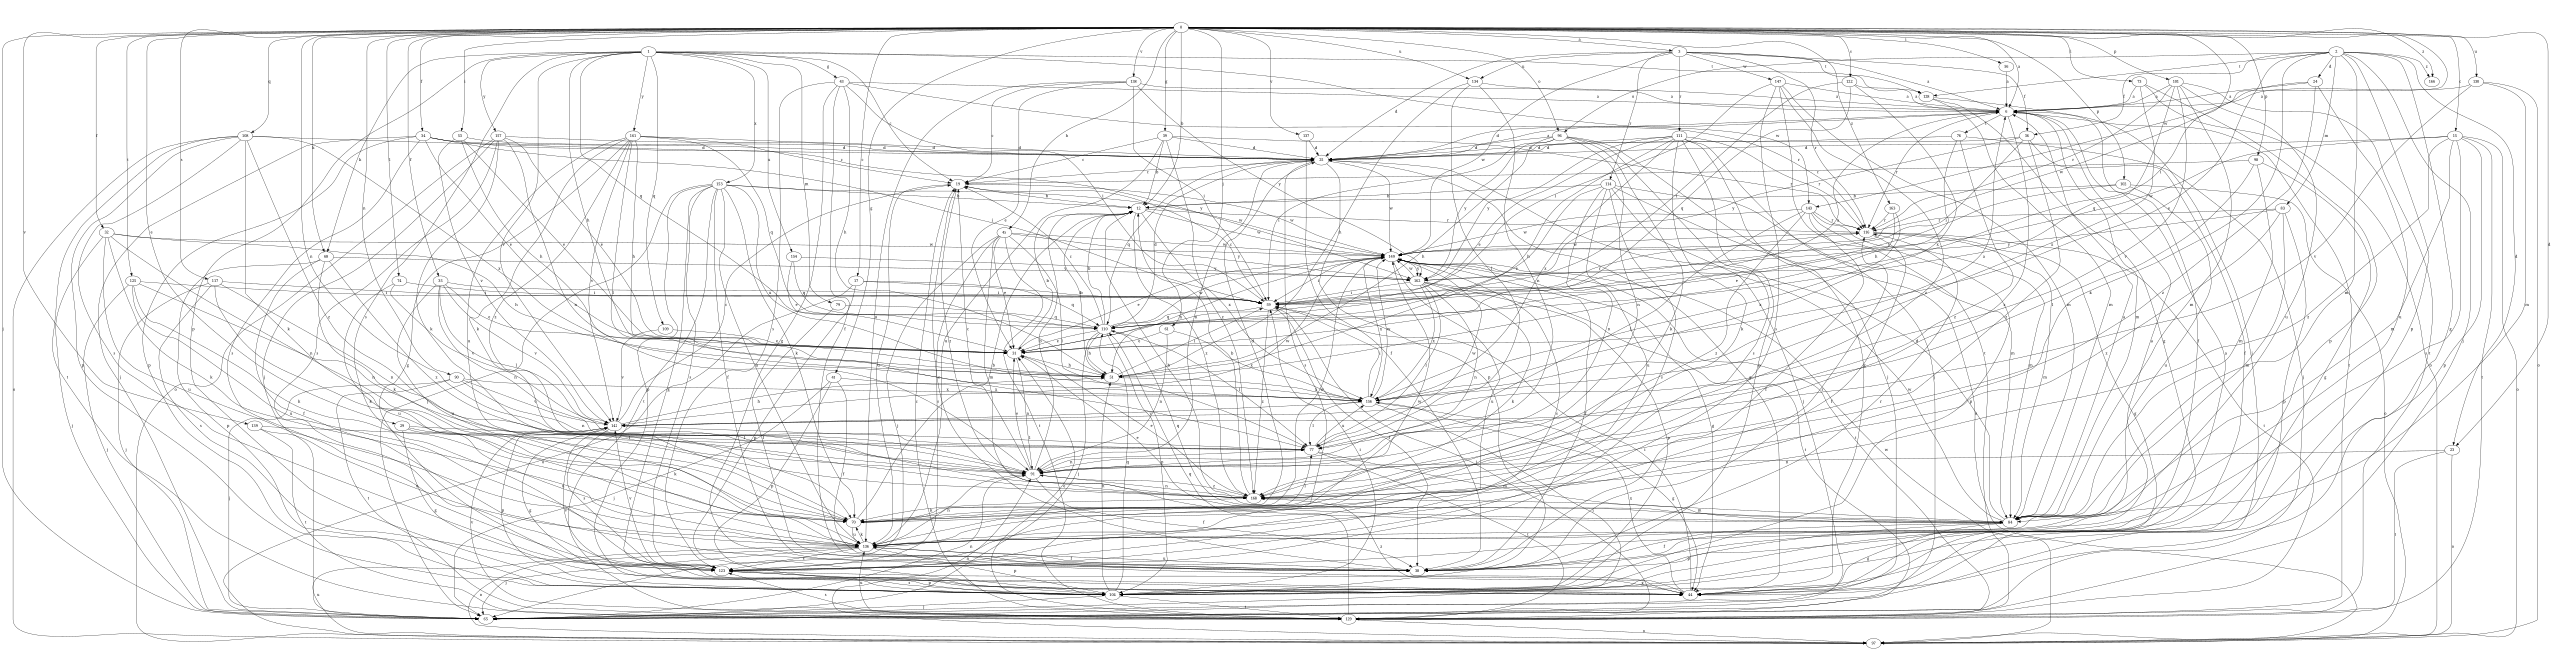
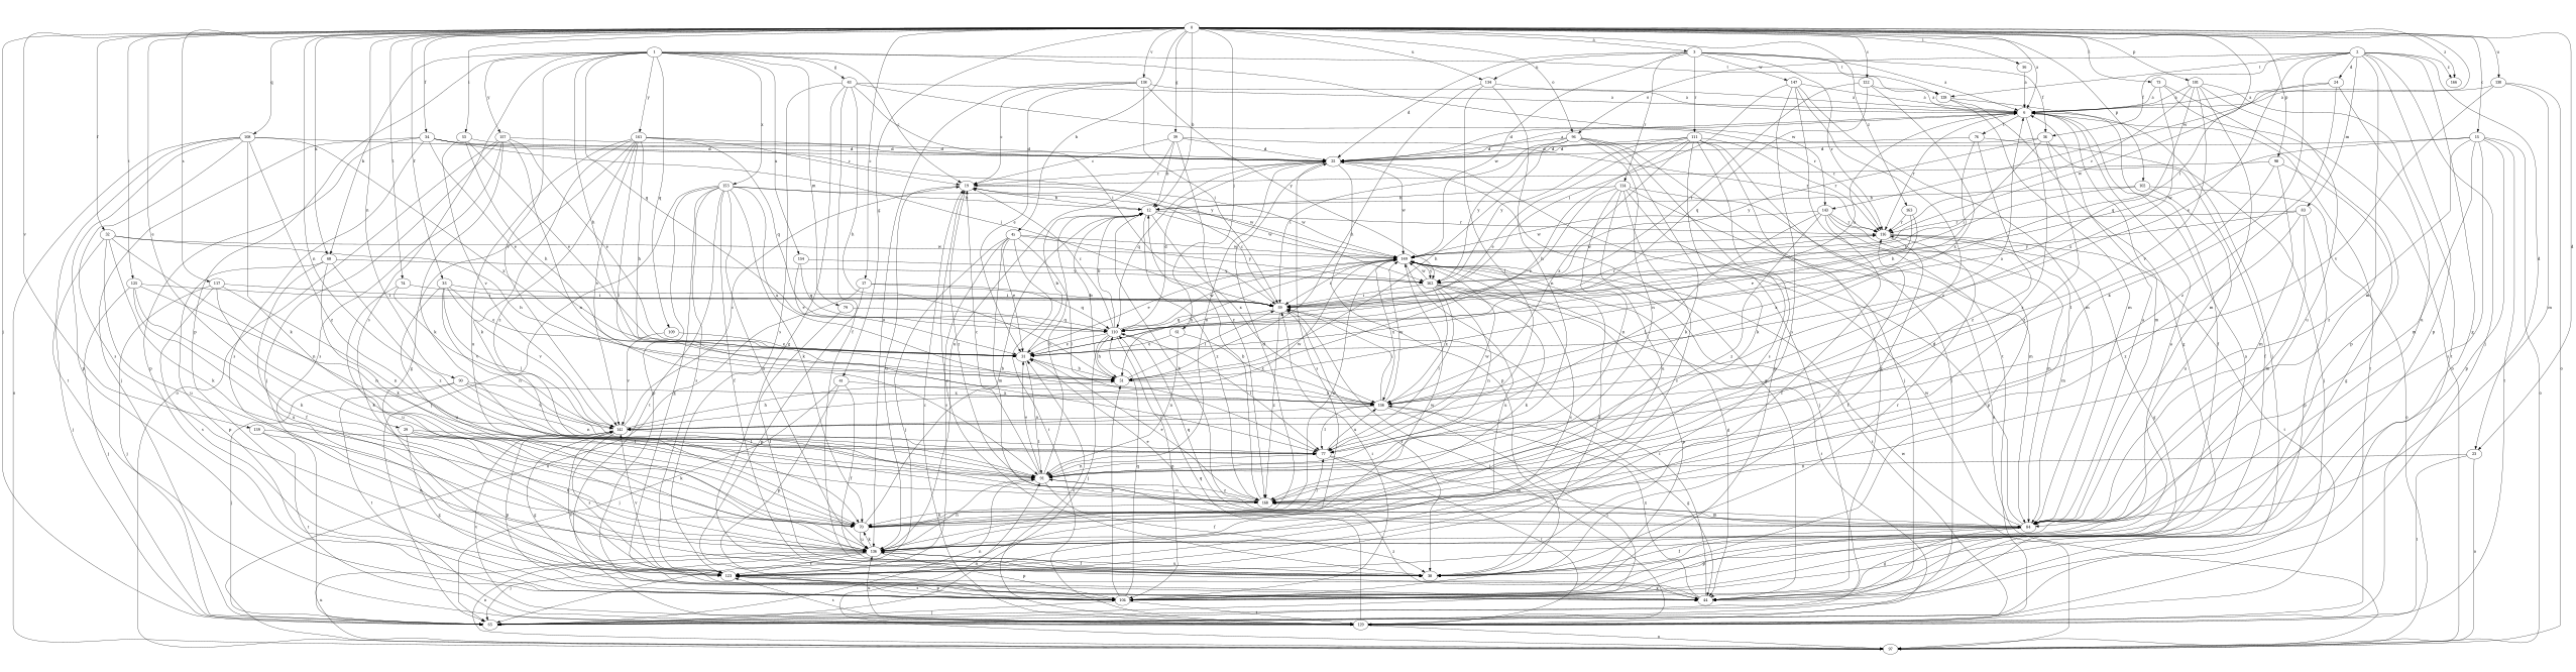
  strict digraph {
    fontname="Noto Serif"
    node [fontname="Noto Serif"]
    edge [fontname="Noto Serif"]
    0
    3
    6
    12
    15
    17
    23
    29
    32
    34
    35
    39
    41
    45
    53
    56
    59
    61
    65
    68
    73
    74
    90
    91
    96
    98
    101
    102
    108
    117
    122
    125
    130
    134
-   137
    138
    139
    143
    163
    166
    128
    36
    25
    111
    114
    116
    147
    149
    84
    38
    76
    129
    168
    156
    104
    123
    97
    110
    44
    70
    136
    77
    51
    31
    162
    142
    19
    1
    43
    79
    109
    153
    154
    157
    161
    2
    24
    83
    0 -> 3 [label=a]
    0 -> 6 [label=a]
    0 -> 12 [label=b]
    0 -> 15 [label=c]
    0 -> 17 [label=c]
    0 -> 23 [label=d]
    0 -> 29 [label=e]
    0 -> 32 [label=f]
    0 -> 34 [label=f]
    0 -> 35 [label=f]
    0 -> 39 [label=g]
    0 -> 41 [label=g]
    0 -> 45 [label=h]
    0 -> 53 [label=i]
    0 -> 56 [label=i]
    0 -> 59 [label=i]
    0 -> 61 [label=j]
    0 -> 65 [label=j]
    0 -> 68 [label=k]
    0 -> 73 [label=l]
    0 -> 74 [label=l]
    0 -> 90 [label=n]
    0 -> 91 [label=n]
    0 -> 96 [label=o]
    0 -> 98 [label=p]
    0 -> 101 [label=p]
    0 -> 102 [label=p]
    0 -> 108 [label=q]
    0 -> 117 [label=s]
    0 -> 122 [label=s]
    0 -> 125 [label=t]
    0 -> 130 [label=u]
    0 -> 134 [label=u]
-   0 -> 137 [label=v]
    0 -> 138 [label=v]
    0 -> 139 [label=v]
    0 -> 143 [label=w]
    0 -> 163 [label=z]
    0 -> 166 [label=z]
    3 -> 6 [label=a]
    3 -> 134 [label=u]
    3 -> 128 [label=t]
    3 -> 36 [label=f]
    3 -> 25 [label=d]
    3 -> 111 [label=r]
    3 -> 114 [label=r]
    3 -> 116 [label=r]
    3 -> 147 [label=w]
    3 -> 149 [label=w]
    6 -> 25 [label=d]
    6 -> 116 [label=r]
    6 -> 84 [label=m]
    6 -> 38 [label=f]
    6 -> 76 [label=l]
    6 -> 129 [label=t]
    6 -> 168 [label=z]
    12 -> 116 [label=r]
    12 -> 149 [label=w]
    12 -> 168 [label=z]
    12 -> 156 [label=x]
    15 -> 25 [label=d]
    15 -> 149 [label=w]
    15 -> 84 [label=m]
    15 -> 129 [label=t]
    15 -> 168 [label=z]
    15 -> 104 [label=p]
    15 -> 123 [label=s]
    15 -> 97 [label=o]
    17 -> 59 [label=i]
    17 -> 104 [label=p]
    17 -> 97 [label=o]
    17 -> 110 [label=q]
    23 -> 91 [label=n]
    23 -> 129 [label=t]
    23 -> 97 [label=o]
    29 -> 44 [label=g]
    29 -> 70 [label=k]
    29 -> 136 [label=u]
    29 -> 77 [label=l]
    32 -> 65 [label=j]
    32 -> 91 [label=n]
    32 -> 149 [label=w]
    32 -> 70 [label=k]
    32 -> 136 [label=u]
    32 -> 51 [label=h]
    34 -> 59 [label=i]
    34 -> 65 [label=j]
    34 -> 25 [label=d]
    34 -> 104 [label=p]
    34 -> 123 [label=s]
    34 -> 31 [label=e]
    34 -> 162 [label=y]
    35 -> 59 [label=i]
    35 -> 91 [label=n]
    35 -> 136 [label=u]
    35 -> 77 [label=l]
    35 -> 31 [label=e]
    35 -> 142 [label=v]
    39 -> 12 [label=b]
    39 -> 25 [label=d]
    39 -> 116 [label=r]
    39 -> 168 [label=z]
    39 -> 136 [label=u]
    39 -> 19 [label=c]
    41 -> 65 [label=j]
    41 -> 38 [label=f]
    41 -> 156 [label=x]
    41 -> 104 [label=p]
    45 -> 65 [label=j]
    45 -> 149 [label=w]
    45 -> 84 [label=m]
    45 -> 129 [label=t]
    45 -> 123 [label=s]
    45 -> 77 [label=l]
    45 -> 31 [label=e]
    45 -> 162 [label=y]
    53 -> 25 [label=d]
    53 -> 51 [label=h]
    53 -> 31 [label=e]
    53 -> 142 [label=v]
    56 -> 6 [label=a]
    59 -> 116 [label=r]
    59 -> 38 [label=f]
    59 -> 168 [label=z]
    59 -> 110 [label=q]
    59 -> 19 [label=c]
    61 -> 91 [label=n]
    61 -> 156 [label=x]
    61 -> 31 [label=e]
    65 -> 91 [label=n]
    68 -> 38 [label=f]
    68 -> 168 [label=z]
    68 -> 104 [label=p]
    68 -> 70 [label=k]
    68 -> 162 [label=y]
    73 -> 6 [label=a]
    73 -> 156 [label=x]
    73 -> 104 [label=p]
    73 -> 97 [label=o]
    74 -> 59 [label=i]
    74 -> 136 [label=u]
    74 -> 142 [label=v]
    90 -> 65 [label=j]
    90 -> 91 [label=n]
    90 -> 129 [label=t]
    90 -> 156 [label=x]
    90 -> 142 [label=v]
    91 -> 12 [label=b]
    91 -> 38 [label=f]
    91 -> 168 [label=z]
    91 -> 31 [label=e]
    91 -> 19 [label=c]
    96 -> 59 [label=i]
    96 -> 65 [label=j]
    96 -> 91 [label=n]
    96 -> 25 [label=d]
    96 -> 123 [label=s]
    96 -> 70 [label=k]
    96 -> 51 [label=h]
    96 -> 162 [label=y]
    98 -> 84 [label=m]
    98 -> 44 [label=g]
    98 -> 77 [label=l]
    98 -> 19 [label=c]
    101 -> 6 [label=a]
    101 -> 116 [label=r]
    101 -> 84 [label=m]
    101 -> 129 [label=t]
    101 -> 110 [label=q]
    101 -> 136 [label=u]
    101 -> 142 [label=v]
    102 -> 12 [label=b]
    102 -> 59 [label=i]
    102 -> 97 [label=o]
    102 -> 136 [label=u]
    108 -> 25 [label=d]
    108 -> 129 [label=t]
    108 -> 168 [label=z]
    108 -> 156 [label=x]
    108 -> 104 [label=p]
    108 -> 123 [label=s]
    108 -> 97 [label=o]
    108 -> 70 [label=k]
    117 -> 59 [label=i]
    117 -> 65 [label=j]
    117 -> 91 [label=n]
    117 -> 123 [label=s]
    117 -> 70 [label=k]
    122 -> 6 [label=a]
    122 -> 59 [label=i]
    122 -> 156 [label=x]
    122 -> 110 [label=q]
    125 -> 59 [label=i]
    125 -> 65 [label=j]
    125 -> 91 [label=n]
    125 -> 70 [label=k]
    125 -> 136 [label=u]
    130 -> 6 [label=a]
    130 -> 84 [label=m]
    130 -> 97 [label=o]
    130 -> 142 [label=v]
    134 -> 6 [label=a]
    134 -> 91 [label=n]
    134 -> 77 [label=l]
    134 -> 51 [label=h]
-   137 -> 25 [label=d]
-   137 -> 38 [label=f]
    138 -> 6 [label=a]
    138 -> 59 [label=i]
    138 -> 136 [label=u]
    138 -> 31 [label=e]
    138 -> 162 [label=y]
    138 -> 19 [label=c]
    139 -> 129 [label=t]
    139 -> 136 [label=u]
    139 -> 77 [label=l]
    143 -> 116 [label=r]
    143 -> 149 [label=w]
    143 -> 84 [label=m]
    143 -> 38 [label=f]
    143 -> 168 [label=z]
    143 -> 104 [label=p]
    143 -> 77 [label=l]
    163 -> 116 [label=r]
    163 -> 156 [label=x]
    163 -> 31 [label=e]
    128 -> 65 [label=j]
    128 -> 84 [label=m]
    128 -> 44 [label=g]
    36 -> 59 [label=i]
    36 -> 25 [label=d]
    36 -> 38 [label=f]
    36 -> 168 [label=z]
    36 -> 162 [label=y]
    25 -> 6 [label=a]
    25 -> 91 [label=n]
    25 -> 149 [label=w]
    25 -> 104 [label=p]
    25 -> 123 [label=s]
    25 -> 110 [label=q]
    25 -> 44 [label=g]
    25 -> 19 [label=c]
    111 -> 65 [label=j]
    111 -> 25 [label=d]
    111 -> 116 [label=r]
    111 -> 156 [label=x]
    111 -> 104 [label=p]
    111 -> 44 [label=g]
    111 -> 70 [label=k]
    111 -> 51 [label=h]
    111 -> 31 [label=e]
    111 -> 162 [label=y]
    114 -> 12 [label=b]
    114 -> 65 [label=j]
    114 -> 91 [label=n]
    114 -> 84 [label=m]
    114 -> 123 [label=s]
    114 -> 97 [label=o]
    114 -> 136 [label=u]
    114 -> 31 [label=e]
    116 -> 149 [label=w]
    116 -> 84 [label=m]
    116 -> 38 [label=f]
    116 -> 129 [label=t]
    116 -> 44 [label=g]
    147 -> 6 [label=a]
    147 -> 59 [label=i]
    147 -> 84 [label=m]
    147 -> 129 [label=t]
    147 -> 168 [label=z]
    147 -> 123 [label=s]
    149 -> 59 [label=i]
    149 -> 38 [label=f]
    149 -> 129 [label=t]
    149 -> 156 [label=x]
    149 -> 123 [label=s]
    149 -> 44 [label=g]
    149 -> 136 [label=u]
    149 -> 51 [label=h]
    149 -> 31 [label=e]
    149 -> 162 [label=y]
    84 -> 6 [label=a]
    84 -> 12 [label=b]
    84 -> 25 [label=d]
    84 -> 149 [label=w]
    84 -> 38 [label=f]
    84 -> 104 [label=p]
    84 -> 110 [label=q]
    84 -> 44 [label=g]
    84 -> 31 [label=e]
    38 -> 6 [label=a]
    38 -> 116 [label=r]
    38 -> 136 [label=u]
    38 -> 19 [label=c]
    76 -> 65 [label=j]
    76 -> 25 [label=d]
    76 -> 168 [label=z]
    76 -> 51 [label=h]
    129 -> 59 [label=i]
    129 -> 123 [label=s]
    129 -> 97 [label=o]
    129 -> 110 [label=q]
    129 -> 136 [label=u]
    129 -> 31 [label=e]
    129 -> 142 [label=v]
    129 -> 19 [label=c]
    168 -> 12 [label=b]
    168 -> 91 [label=n]
    168 -> 84 [label=m]
    168 -> 70 [label=k]
    168 -> 31 [label=e]
    156 -> 6 [label=a]
    156 -> 59 [label=i]
    156 -> 65 [label=j]
    156 -> 149 [label=w]
    156 -> 44 [label=g]
    156 -> 77 [label=l]
    156 -> 142 [label=v]
    104 -> 6 [label=a]
    104 -> 59 [label=i]
    104 -> 65 [label=j]
    104 -> 129 [label=t]
    104 -> 123 [label=s]
    104 -> 110 [label=q]
    104 -> 51 [label=h]
    123 -> 104 [label=p]
    123 -> 44 [label=g]
    123 -> 142 [label=v]
    97 -> 91 [label=n]
    97 -> 149 [label=w]
    97 -> 136 [label=u]
    110 -> 6 [label=a]
    110 -> 12 [label=b]
    110 -> 65 [label=j]
    110 -> 25 [label=d]
    110 -> 149 [label=w]
    110 -> 104 [label=p]
    110 -> 77 [label=l]
    110 -> 51 [label=h]
    110 -> 31 [label=e]
    110 -> 19 [label=c]
    44 -> 59 [label=i]
    44 -> 168 [label=z]
    44 -> 156 [label=x]
    44 -> 142 [label=v]
    70 -> 12 [label=b]
    70 -> 25 [label=d]
    70 -> 149 [label=w]
    70 -> 136 [label=u]
    70 -> 77 [label=l]
    136 -> 65 [label=j]
    136 -> 91 [label=n]
    136 -> 116 [label=r]
    136 -> 149 [label=w]
    136 -> 38 [label=f]
    136 -> 104 [label=p]
    136 -> 123 [label=s]
    136 -> 97 [label=o]
    136 -> 70 [label=k]
    77 -> 91 [label=n]
    77 -> 149 [label=w]
    77 -> 84 [label=m]
    77 -> 129 [label=t]
    77 -> 156 [label=x]
    51 -> 12 [label=b]
    51 -> 59 [label=i]
    51 -> 156 [label=x]
    31 -> 12 [label=b]
    31 -> 91 [label=n]
    31 -> 51 [label=h]
    162 -> 59 [label=i]
    162 -> 91 [label=n]
    162 -> 149 [label=w]
    162 -> 129 [label=t]
    162 -> 156 [label=x]
    162 -> 104 [label=p]
    162 -> 70 [label=k]
    162 -> 77 [label=l]
    142 -> 149 [label=w]
    142 -> 104 [label=p]
    142 -> 123 [label=s]
    142 -> 44 [label=g]
    142 -> 77 [label=l]
    142 -> 51 [label=h]
    142 -> 19 [label=c]
    19 -> 12 [label=b]
    19 -> 149 [label=w]
    19 -> 168 [label=z]
    19 -> 136 [label=u]
    1 -> 68 [label=k]
    1 -> 143 [label=w]
    1 -> 128 [label=t]
    1 -> 104 [label=p]
    1 -> 123 [label=s]
    1 -> 110 [label=q]
    1 -> 51 [label=h]
    1 -> 142 [label=v]
    1 -> 19 [label=c]
    1 -> 43 [label=g]
    1 -> 79 [label=m]
    1 -> 109 [label=q]
    1 -> 153 [label=x]
    1 -> 154 [label=x]
    1 -> 157 [label=y]
    1 -> 161 [label=y]
    43 -> 6 [label=a]
    43 -> 59 [label=i]
    43 -> 116 [label=r]
    43 -> 38 [label=f]
    43 -> 123 [label=s]
    43 -> 44 [label=g]
    43 -> 51 [label=h]
    79 -> 38 [label=f]
    79 -> 110 [label=q]
    109 -> 31 [label=e]
    109 -> 142 [label=v]
    153 -> 12 [label=b]
    153 -> 65 [label=j]
    153 -> 149 [label=w]
    153 -> 38 [label=f]
    153 -> 129 [label=t]
    153 -> 156 [label=x]
    153 -> 104 [label=p]
    153 -> 123 [label=s]
    153 -> 44 [label=g]
    153 -> 70 [label=k]
    153 -> 136 [label=u]
    154 -> 110 [label=q]
    154 -> 31 [label=e]
    154 -> 162 [label=y]
    157 -> 65 [label=j]
    157 -> 91 [label=n]
    157 -> 25 [label=d]
    157 -> 123 [label=s]
    157 -> 97 [label=o]
    157 -> 70 [label=k]
    157 -> 31 [label=e]
    161 -> 25 [label=d]
    161 -> 168 [label=z]
    161 -> 110 [label=q]
    161 -> 44 [label=g]
    161 -> 70 [label=k]
    161 -> 136 [label=u]
    161 -> 77 [label=l]
    161 -> 51 [label=h]
    161 -> 142 [label=v]
    161 -> 19 [label=c]
    2 -> 23 [label=d]
    2 -> 65 [label=j]
    2 -> 96 [label=o]
    2 -> 166 [label=z]
    2 -> 128 [label=t]
    2 -> 36 [label=f]
    2 -> 84 [label=m]
    2 -> 104 [label=p]
    2 -> 44 [label=g]
    2 -> 70 [label=k]
    2 -> 31 [label=e]
    2 -> 24 [label=d]
    2 -> 83 [label=m]
    24 -> 6 [label=a]
    24 -> 149 [label=w]
    24 -> 168 [label=z]
    24 -> 136 [label=u]
    83 -> 116 [label=r]
    83 -> 84 [label=m]
    83 -> 168 [label=z]
    83 -> 44 [label=p]
    83 -> 162 [label=y]
  }
